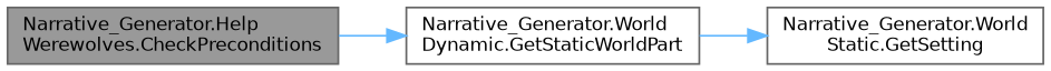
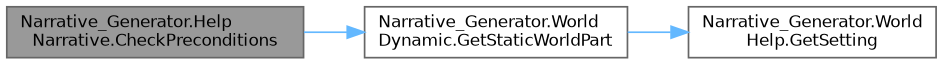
  digraph {
    rankdir=LR
    node [color=grey40 fillcolor=white fontname=Helvetica fontsize=10 shape=box style=filled]
    edge [color=steelblue1 fontname=Helvetica fontsize=10 labelfontname=Helvetica labelfontsize=10 style=solid]
-   n1 [color=gray40 fillcolor=grey60 fontcolor=black height=0.2 label="Narrative_Generator.Help\lWerewolves.CheckPreconditions" width=0.4]
+   n1 [color=gray40 fillcolor=grey60 fontcolor=black height=0.2 label="Narrative_Generator.Help\lNarrative.CheckPreconditions" width=0.4]
    n2 [height=0.2 label="Narrative_Generator.World\lDynamic.GetStaticWorldPart" width=0.4]
-   n3 [height=0.2 label="Narrative_Generator.World\lStatic.GetSetting" width=0.4]
+   n3 [height=0.2 label="Narrative_Generator.World\lHelp.GetSetting" width=0.4]
    n1 -> n2
    n2 -> n3
  }
